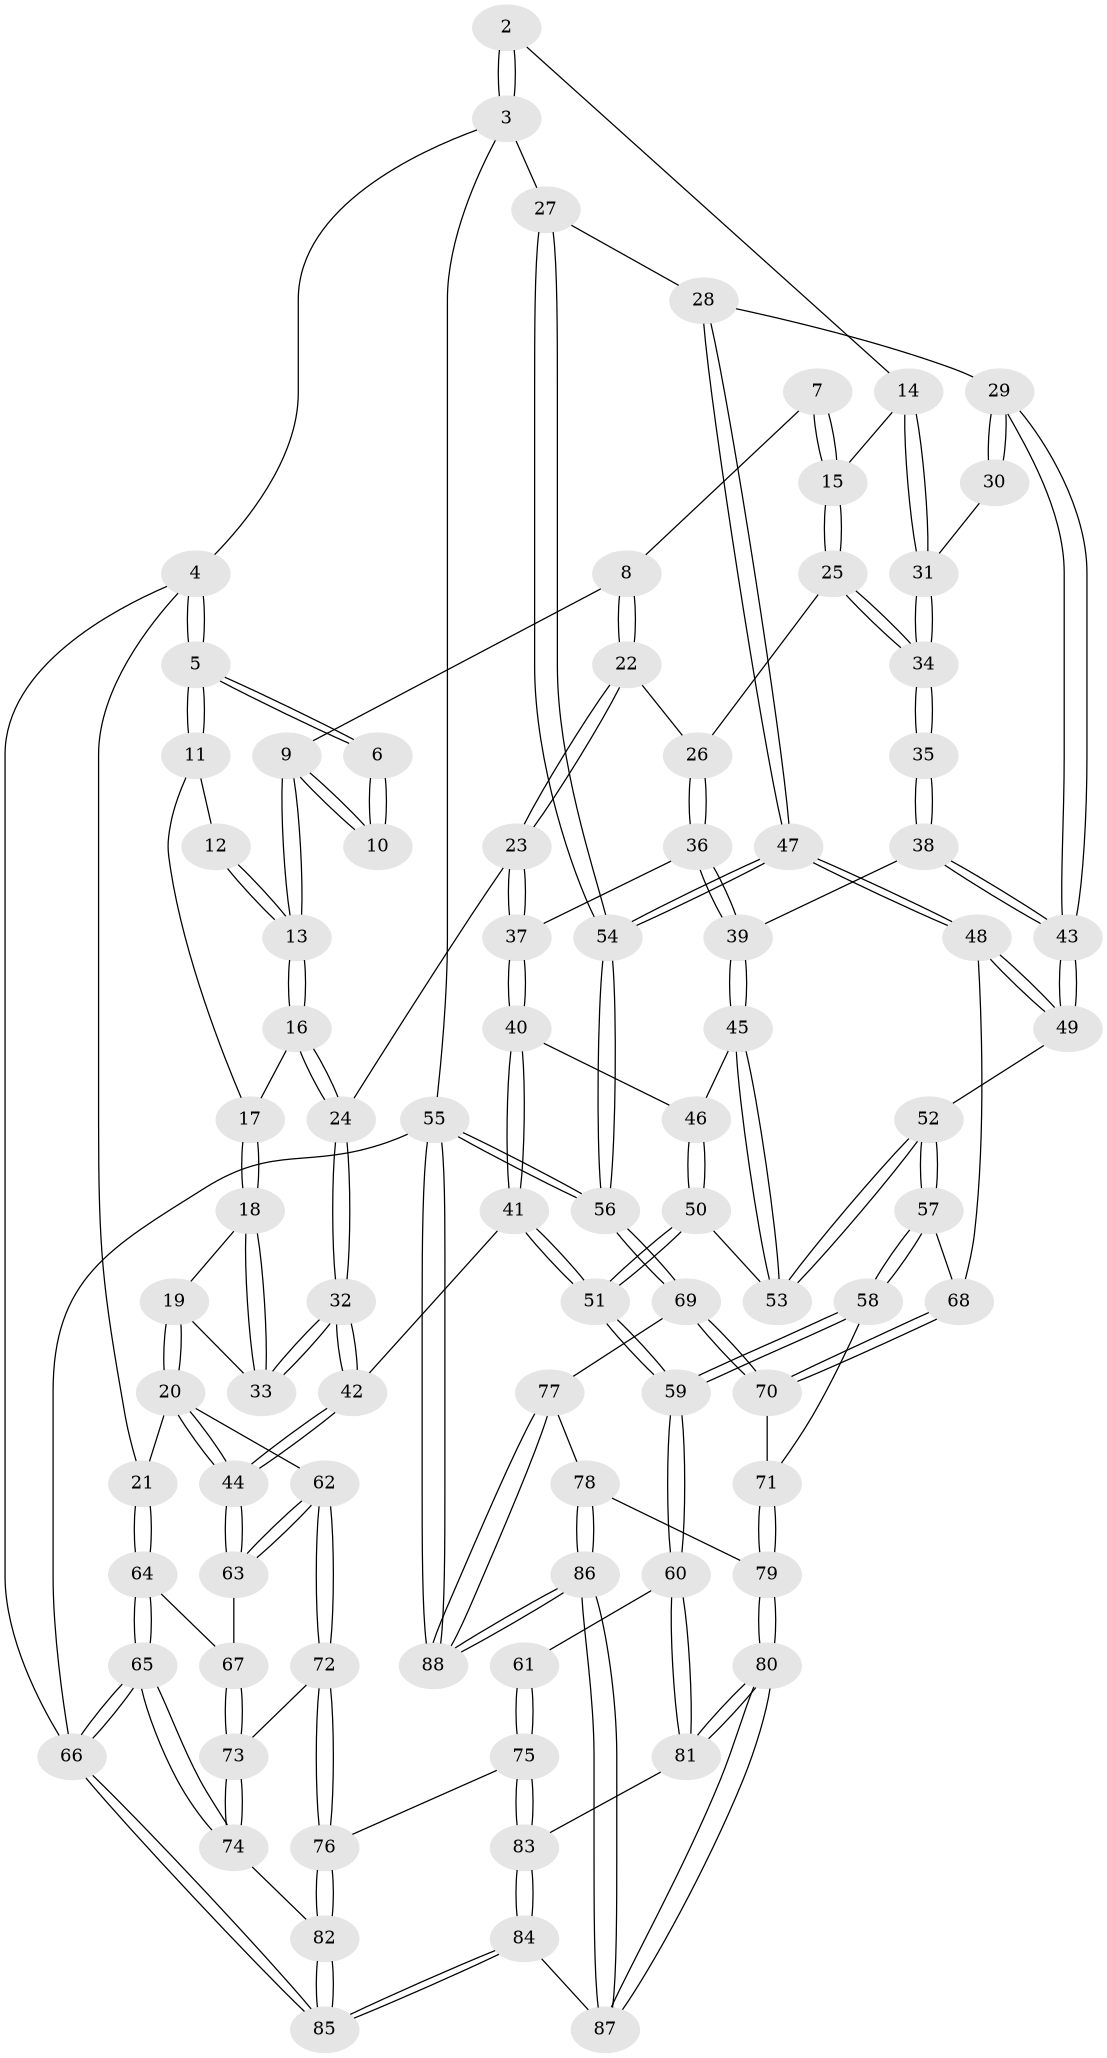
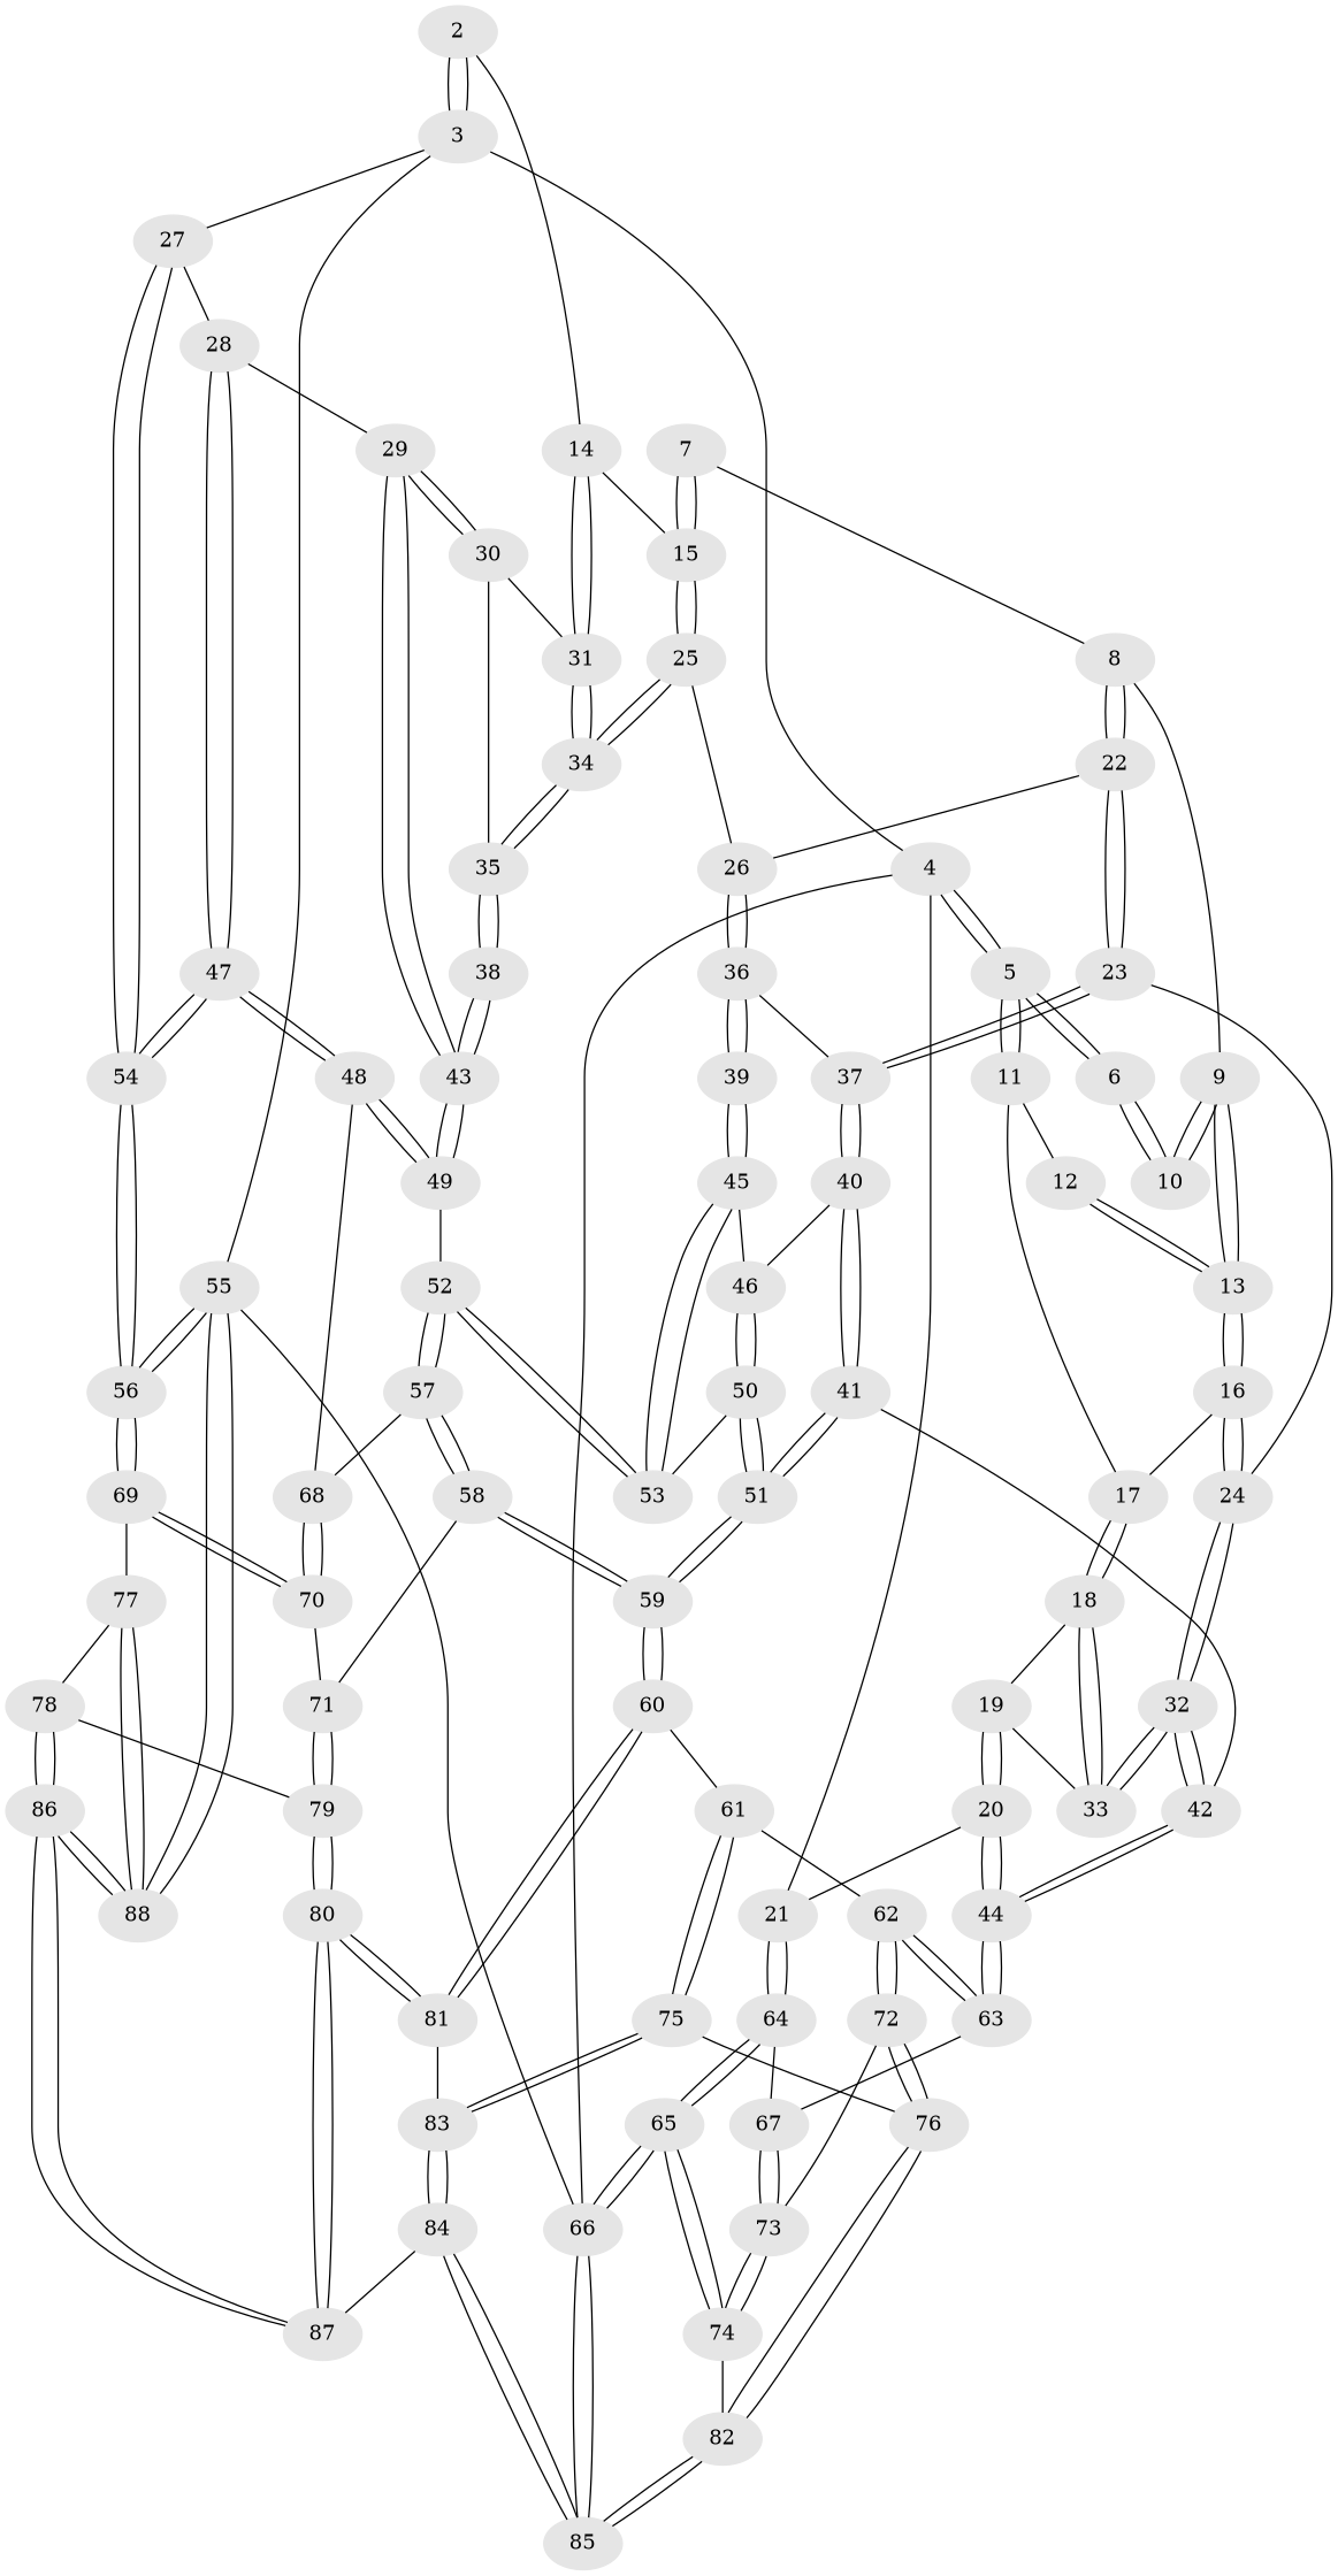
  graph {
    node [color=gray90 style=filled]
    2
    3
    14
    7
    8
    15
    4
    27
    55
    31
    5
    21
    66
    28
    54
    56
    88
    6
    11
    64
    85
    10
    12
    17
    9
    22
    25
    13
    23
    26
    16
    18
    24
    34
    32
    19
    33
    20
    44
    63
    67
    65
    37
    36
    40
    42
    35
    39
    29
    47
    30
    43
    48
    49
    38
    45
    41
    46
    53
    51
    50
    59
    52
    68
    70
    57
    60
    58
    69
    77
    71
    79
    61
    81
    62
    75
    83
    72
    76
    73
    74
    82
    78
    80
    84
    86
    87
    2 -- 3
    2 -- 3
    2 -- 14
    3 -- 4
    3 -- 27
    3 -- 55
    14 -- 15
    14 -- 31
    14 -- 31
    7 -- 8
    7 -- 15
    7 -- 15
    8 -- 9
    8 -- 22
    8 -- 22
    15 -- 25
    15 -- 25
    4 -- 5
    4 -- 5
    4 -- 21
    4 -- 66
    27 -- 28
    27 -- 54
    27 -- 54
    55 -- 66
    55 -- 56
    55 -- 56
    55 -- 88
    55 -- 88
    31 -- 34
    31 -- 34
    5 -- 6
    5 -- 6
    5 -- 11
    5 -- 11
    21 -- 64
    21 -- 64
    66 -- 85
    66 -- 85
    28 -- 29
    28 -- 47
    28 -- 47
    54 -- 56
    54 -- 56
    56 -- 69
    56 -- 69
    6 -- 10
    6 -- 10
    11 -- 12
    11 -- 17
    64 -- 67
    64 -- 65
    64 -- 65
    12 -- 13
    12 -- 13
    17 -- 18
    17 -- 18
    9 -- 10
    9 -- 10
    9 -- 13
    9 -- 13
    22 -- 23
    22 -- 23
    22 -- 26
    25 -- 26
    25 -- 34
    25 -- 34
    13 -- 16
    13 -- 16
    23 -- 24
    23 -- 37
    23 -- 37
    26 -- 36
    26 -- 36
    16 -- 17
    16 -- 24
    16 -- 24
    18 -- 19
    18 -- 33
    18 -- 33
    24 -- 32
    24 -- 32
    34 -- 35
    34 -- 35
    32 -- 33
    32 -- 33
    32 -- 42
    32 -- 42
    19 -- 33
    19 -- 20
    19 -- 20
    20 -- 21
    20 -- 44
    20 -- 44
    44 -- 63
    44 -- 63
    63 -- 67
    67 -- 73
    67 -- 73
    65 -- 66
    65 -- 66
    65 -- 74
    65 -- 74
    37 -- 40
    37 -- 40
    36 -- 37
    36 -- 39
    36 -- 39
    40 -- 41
    40 -- 41
    40 -- 46
    42 -- 44
    42 -- 44
    35 -- 38
    35 -- 38
    39 -- 45
    39 -- 45
    29 -- 30
    29 -- 30
    29 -- 43
    29 -- 43
    47 -- 54
    47 -- 54
    47 -- 48
    47 -- 48
    30 -- 31
+   30 -- 35
    43 -- 49
    43 -- 49
    48 -- 49
    48 -- 49
    48 -- 68
    49 -- 52
-   38 -- 39
    38 -- 43
    38 -- 43
    45 -- 46
    45 -- 53
    45 -- 53
    41 -- 42
    41 -- 51
    41 -- 51
    46 -- 50
    46 -- 50
    51 -- 59
    51 -- 59
    50 -- 53
    50 -- 51
    50 -- 51
    59 -- 60
    59 -- 60
    52 -- 53
    52 -- 53
    52 -- 57
    52 -- 57
    68 -- 70
    68 -- 70
    70 -- 71
    57 -- 68
    57 -- 58
    57 -- 58
    60 -- 61
    60 -- 81
    60 -- 81
    58 -- 59
    58 -- 59
    58 -- 71
    69 -- 70
    69 -- 70
    69 -- 77
    77 -- 88
    77 -- 88
    77 -- 78
    71 -- 79
    71 -- 79
    79 -- 80
    79 -- 80
-   20 -- 62
+   61 -- 62
    61 -- 75
    61 -- 75
    81 -- 83
    62 -- 63
    62 -- 63
    62 -- 72
    62 -- 72
    75 -- 83
    75 -- 83
    75 -- 76
    83 -- 84
    83 -- 84
    72 -- 76
    72 -- 76
    72 -- 73
    76 -- 82
    76 -- 82
    73 -- 74
    73 -- 74
    74 -- 82
    82 -- 85
    82 -- 85
    78 -- 79
    78 -- 86
    78 -- 86
    80 -- 81
    80 -- 81
    80 -- 87
    80 -- 87
    84 -- 85
    84 -- 85
    84 -- 87
    86 -- 88
    86 -- 88
    86 -- 87
    86 -- 87
  }
